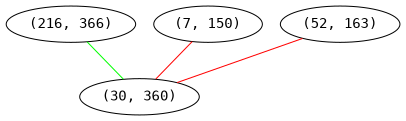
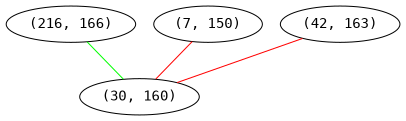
  graph {
    fontname="DejaVu Sans Mono"
    node [fontname="DejaVu Sans Mono"]
    edge [color=red fontname="DejaVu Sans Mono" weight=1]
-   "(216, 166)" [label="(216, 366)"]
-   "(30, 160)" [label="(30, 360)"]
+   "(216, 166)"
+   "(30, 160)"
    n3 [label="(7, 150)"]
-   "(42, 163)" [label="(52, 163)"]
+   "(42, 163)"
    "(216, 166)" -- "(30, 160)" [color=green weight=2]
    n3 -- "(30, 160)"
    "(42, 163)" -- "(30, 160)"
  }
